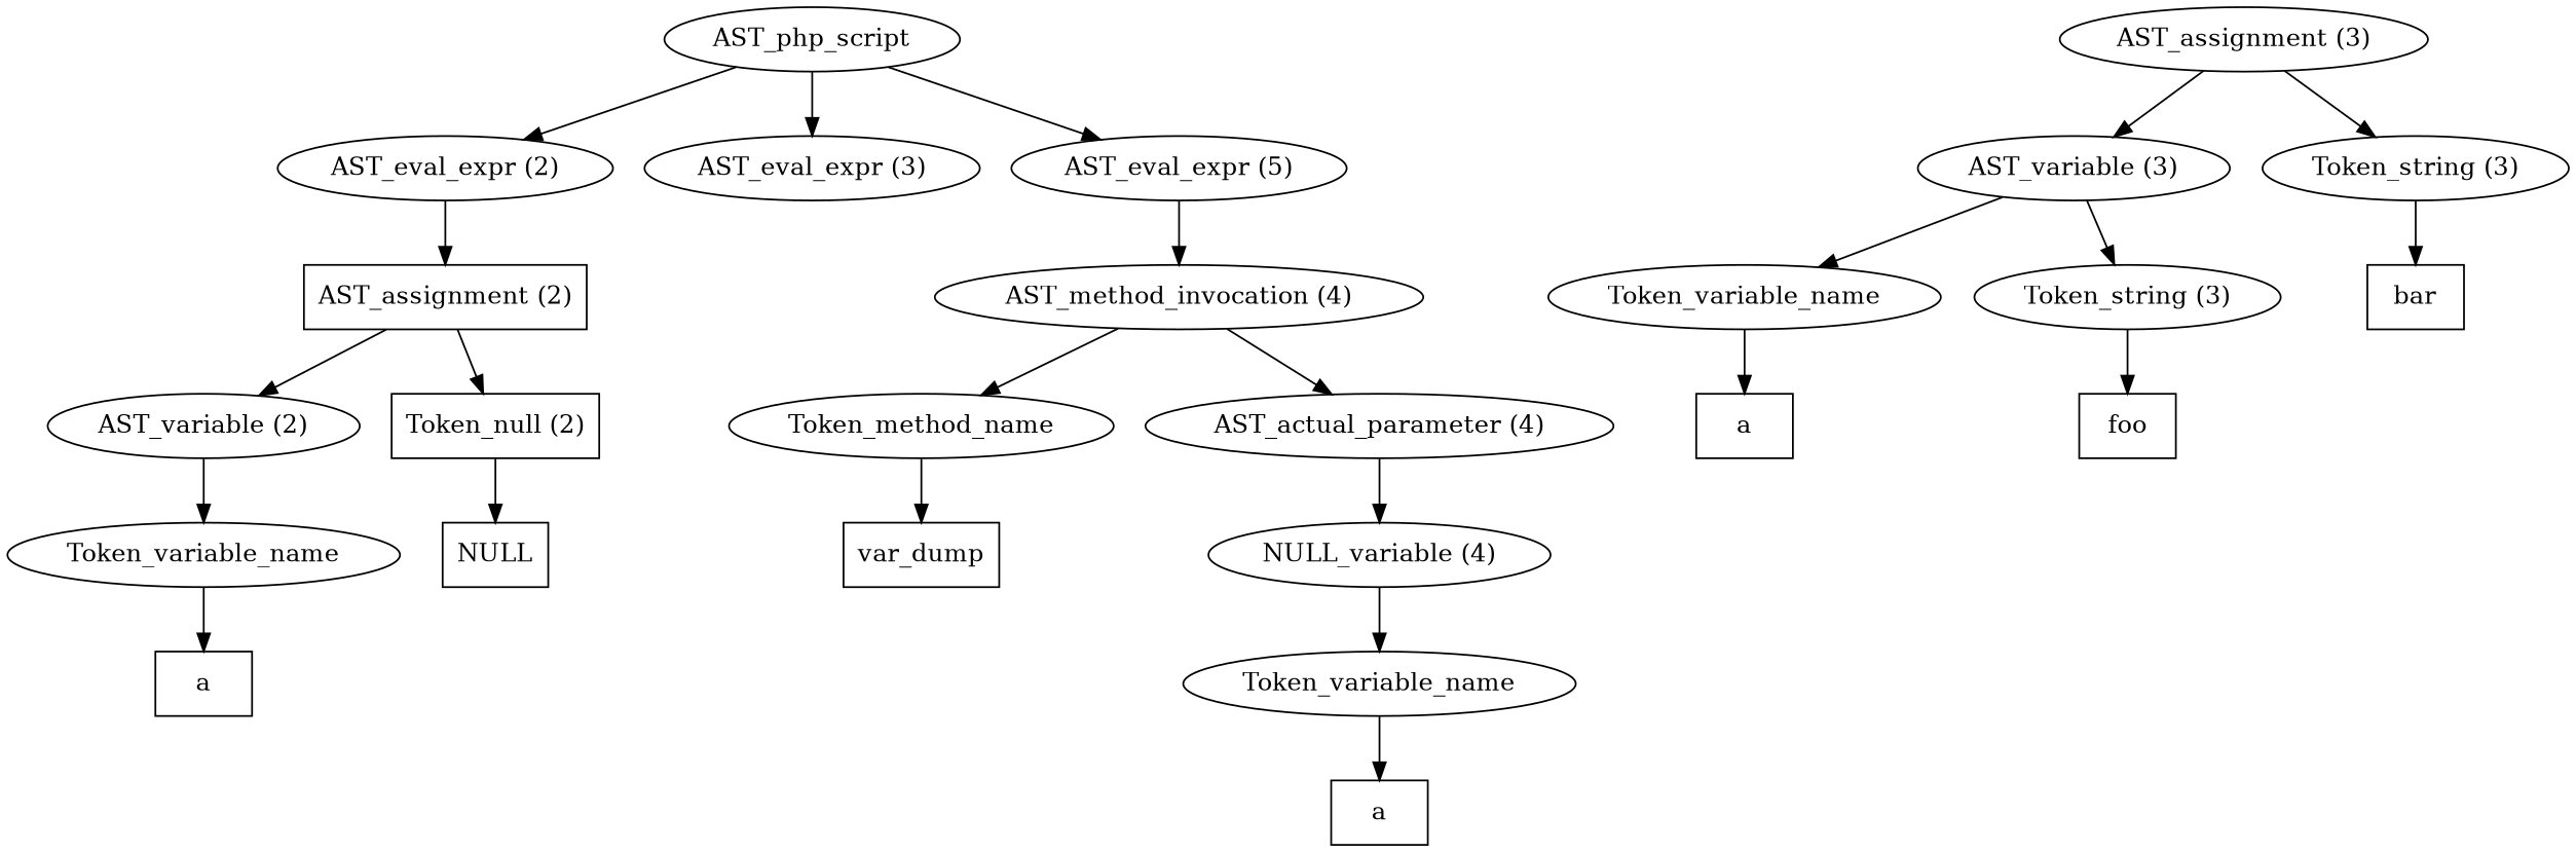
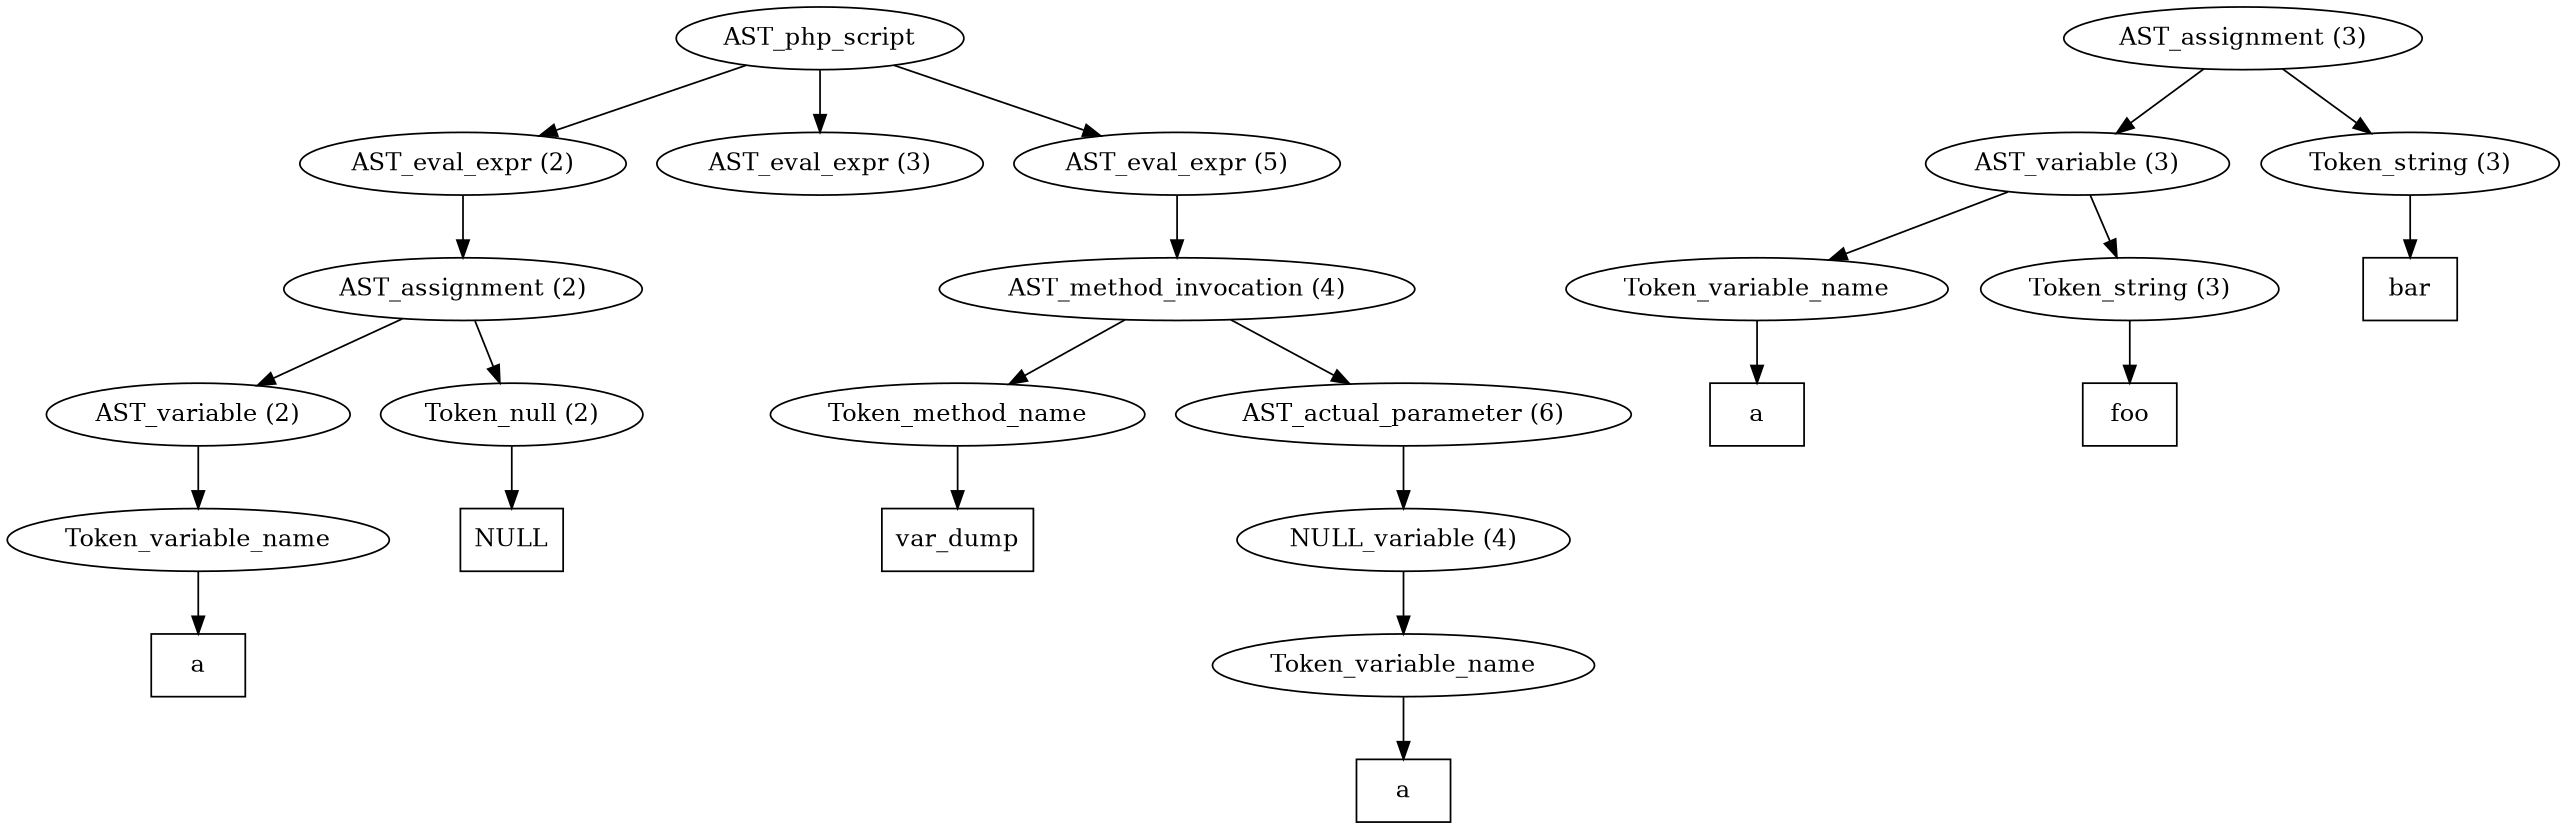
  digraph {
    n1 [label=AST_php_script]
    n2 [label="AST_eval_expr (2)"]
    n3 [label="AST_eval_expr (3)"]
    n4 [label="AST_eval_expr (5)"]
-   n5 [label="AST_assignment (2)" shape=box]
+   n5 [label="AST_assignment (2)"]
    n6 [label="AST_method_invocation (4)"]
    n7 [label="AST_variable (2)"]
-   n8 [label="Token_null (2)" shape=box]
+   n8 [label="Token_null (2)"]
    n9 [label=Token_variable_name]
    n10 [label=NULL shape=box]
    n11 [label=a shape=box]
    n12 [label="AST_assignment (3)"]
    n13 [label="AST_variable (3)"]
    n14 [label="Token_string (3)"]
    n15 [label=Token_variable_name]
    n16 [label="Token_string (3)"]
    n17 [label=bar shape=box]
    n18 [label=a shape=box]
    n19 [label=foo shape=box]
    n20 [label=Token_method_name]
-   n21 [label="AST_actual_parameter (4)"]
+   n21 [label="AST_actual_parameter (6)"]
    n22 [label=var_dump shape=box]
    n23 [label="NULL_variable (4)"]
    n24 [label=Token_variable_name]
    n25 [label=a shape=box]
    n1 -> n2
    n1 -> n3
    n1 -> n4
    n2 -> n5
    n4 -> n6
    n5 -> n7
    n5 -> n8
    n6 -> n20
    n6 -> n21
    n7 -> n9
    n8 -> n10
    n9 -> n11
    n12 -> n13
    n12 -> n14
    n13 -> n15
    n13 -> n16
    n14 -> n17
    n15 -> n18
    n16 -> n19
    n20 -> n22
    n21 -> n23
    n23 -> n24
    n24 -> n25
  }
